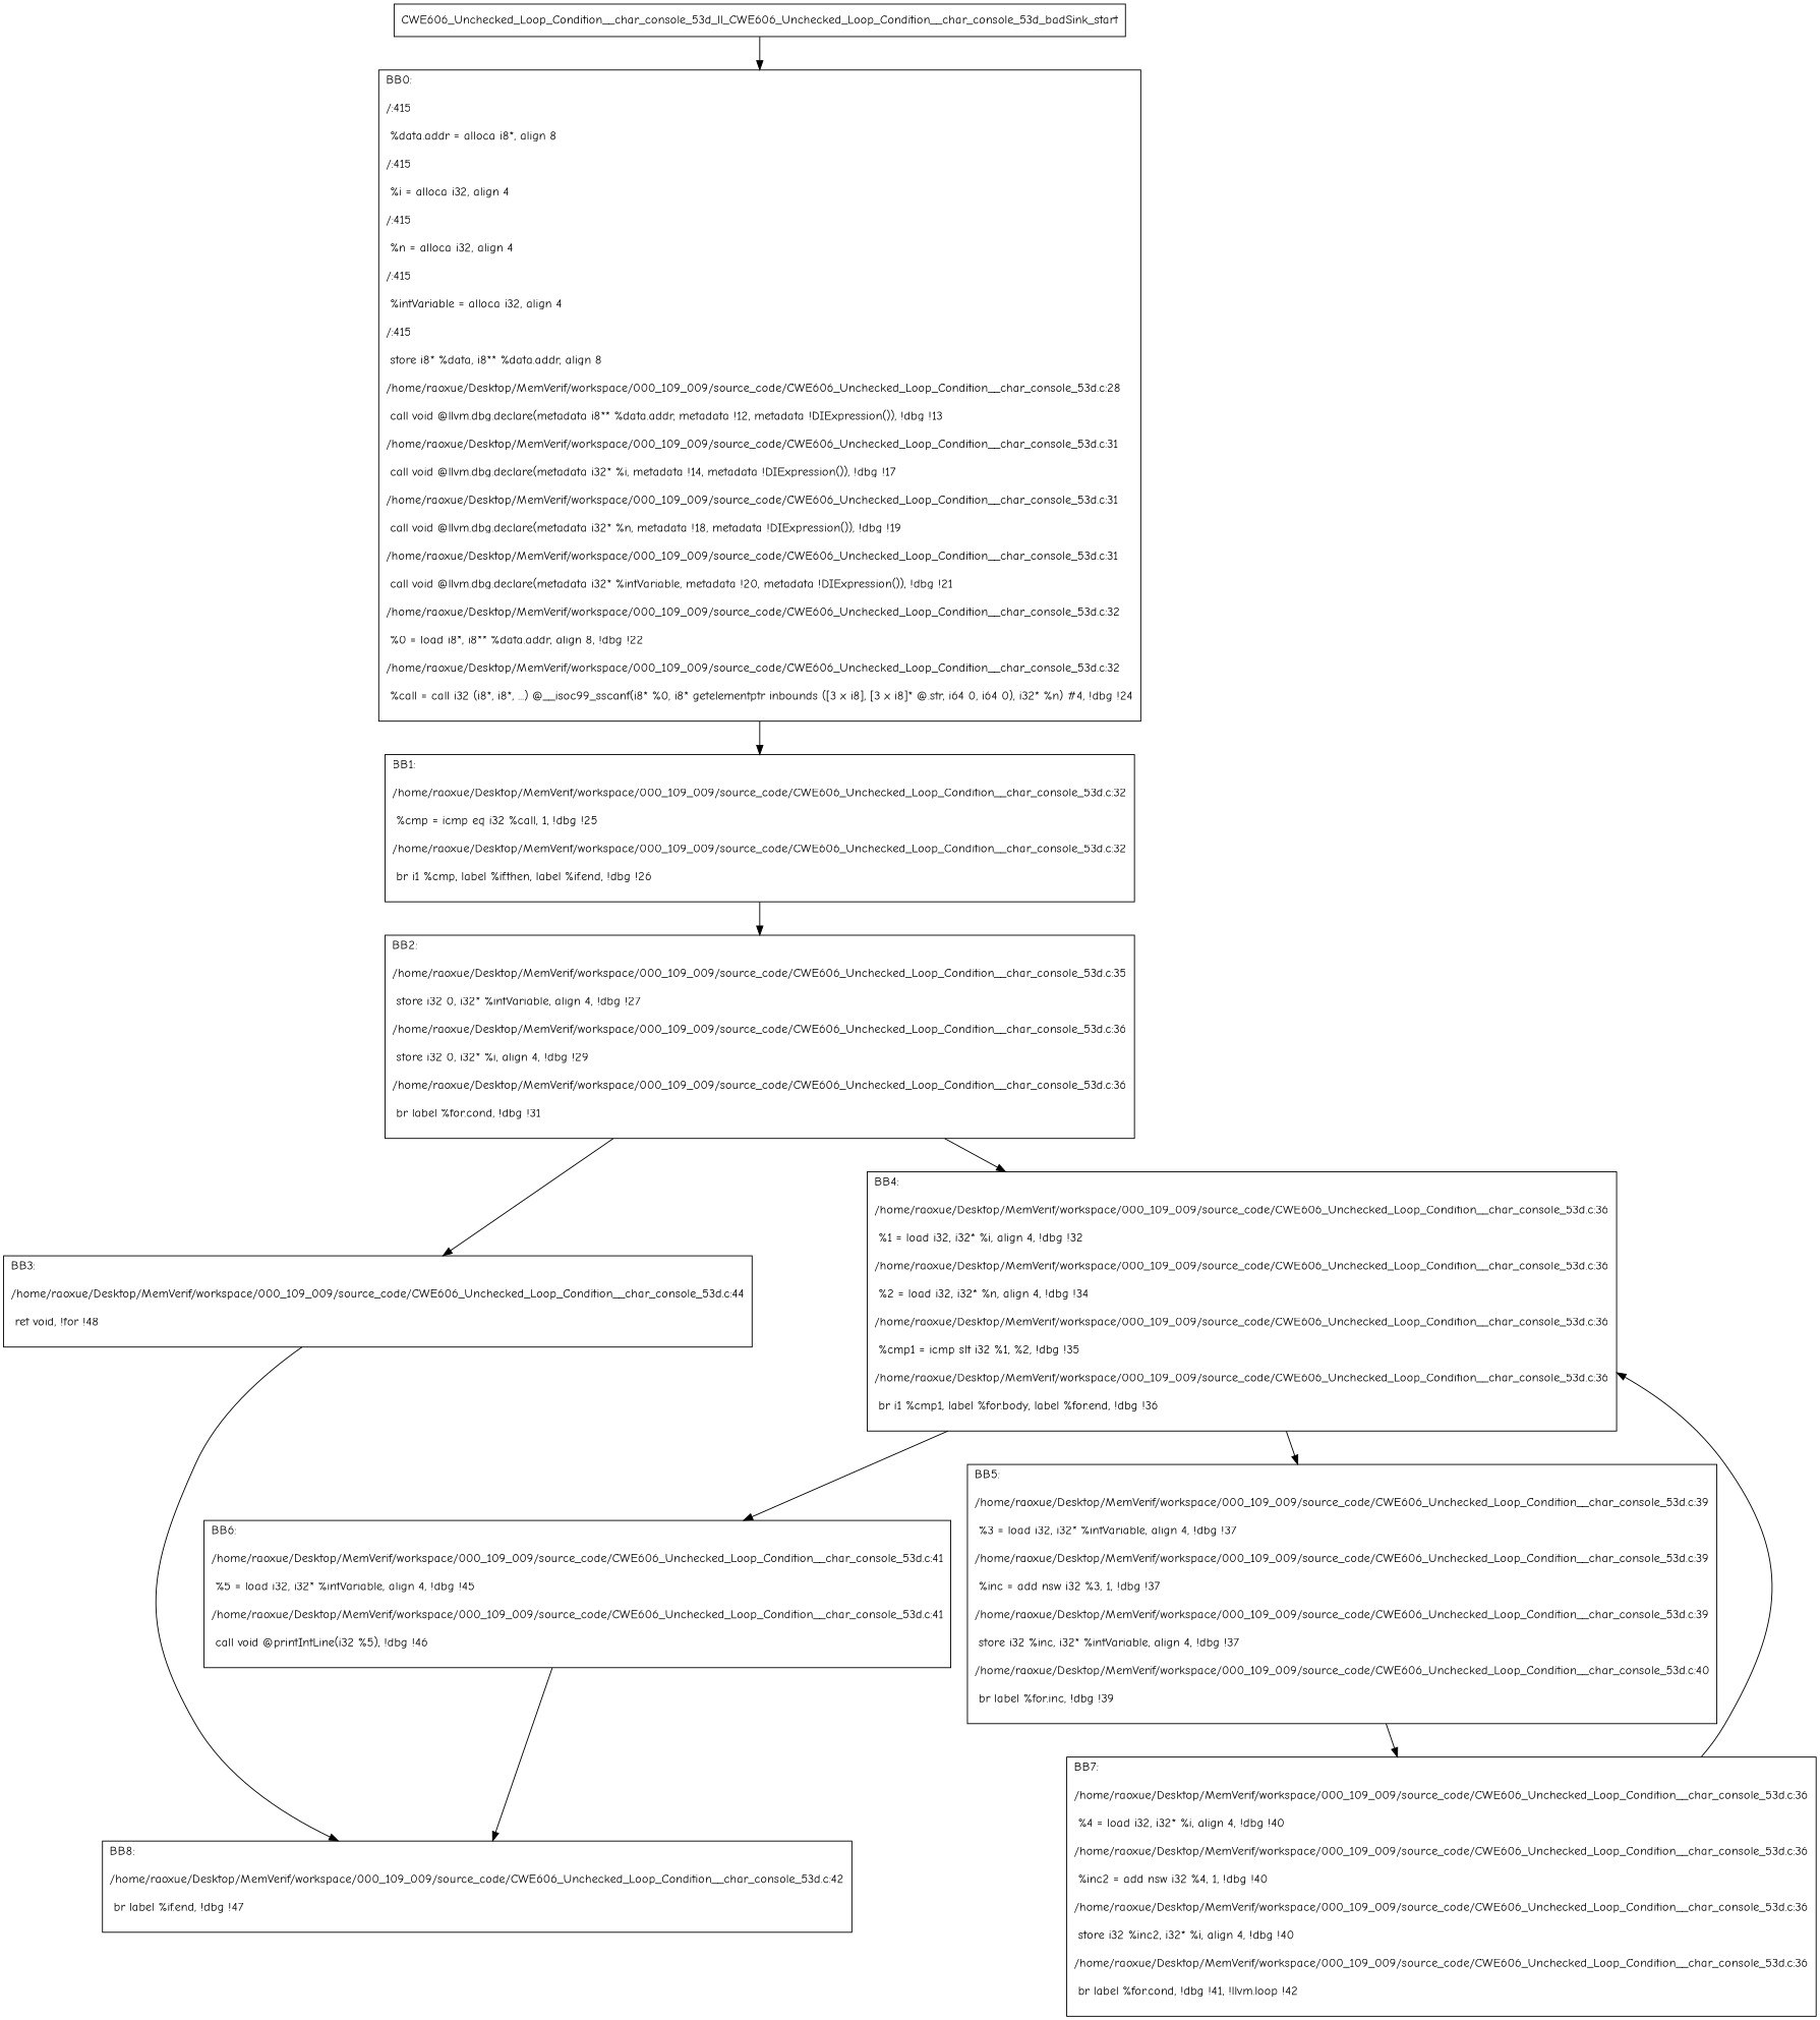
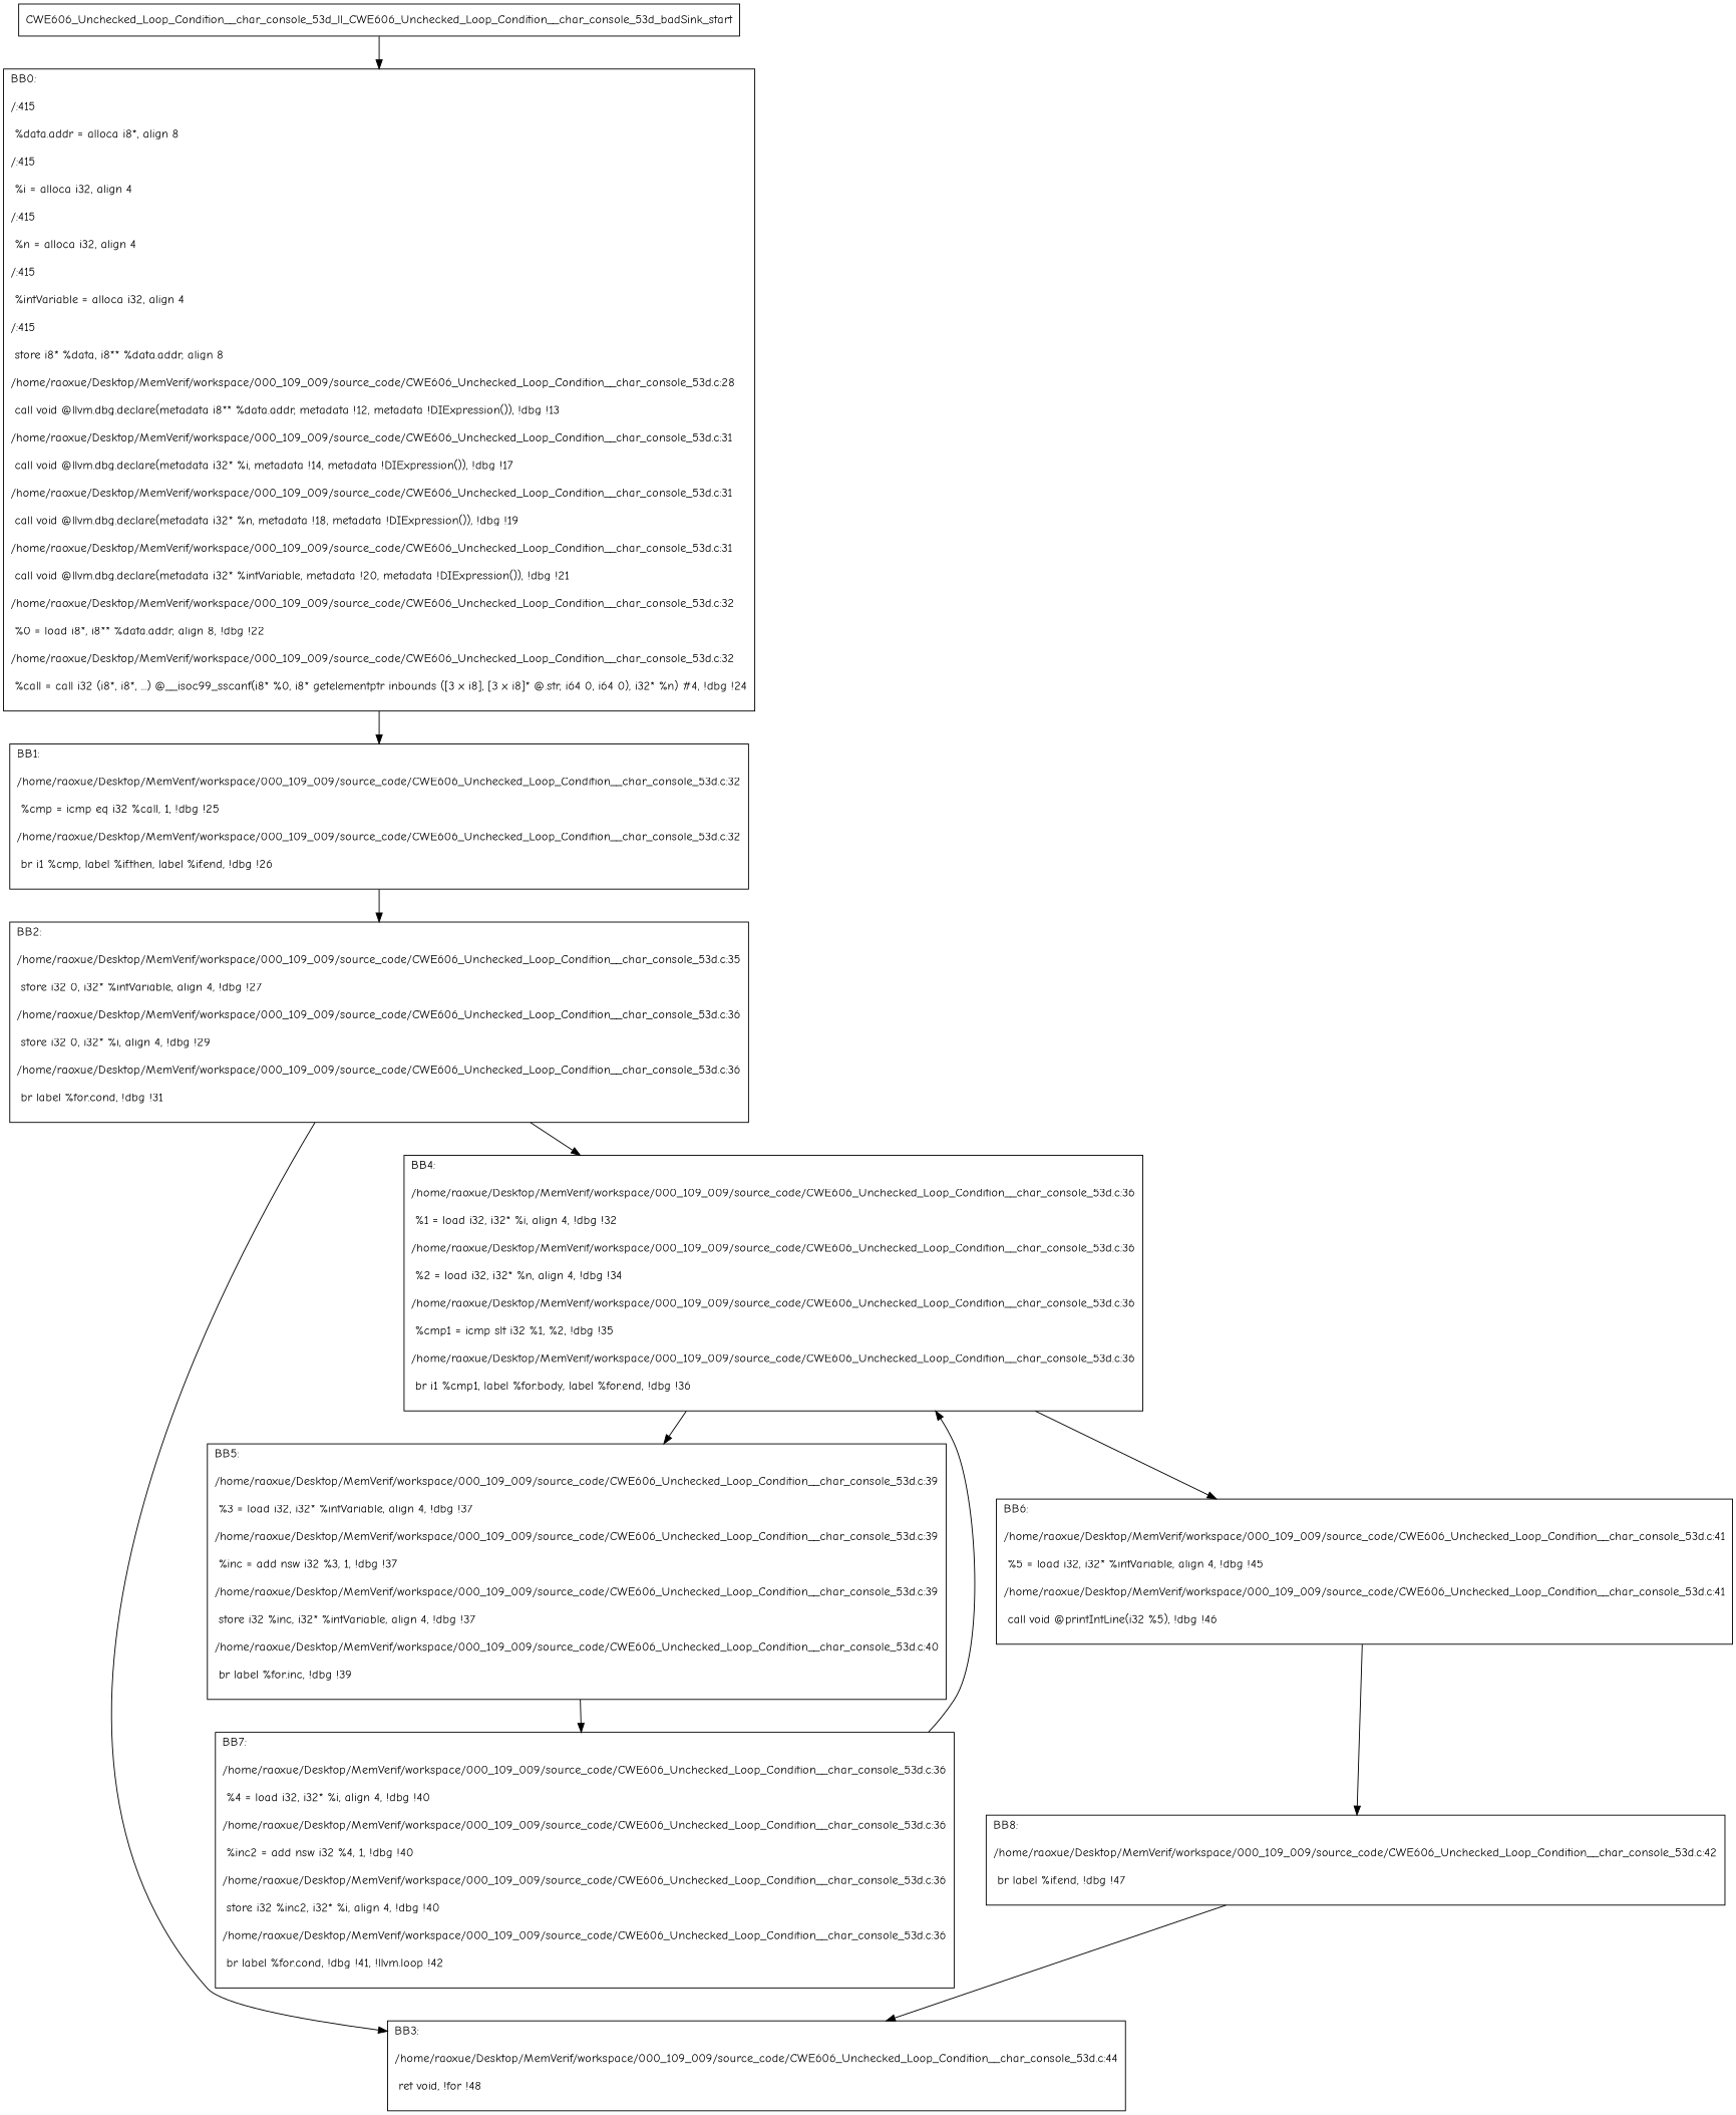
  digraph {
    fontname="Comic Neue"
    node [fontname="Comic Neue" shape=record]
    edge [fontname="Comic Neue"]
    n1 [label="{CWE606_Unchecked_Loop_Condition__char_console_53d_ll_CWE606_Unchecked_Loop_Condition__char_console_53d_badSink_start}"]
    n2 [label="{BB0:\l\l/:415\l\n  %data.addr = alloca i8*, align 8\l\n/:415\l\n  %i = alloca i32, align 4\l\n/:415\l\n  %n = alloca i32, align 4\l\n/:415\l\n  %intVariable = alloca i32, align 4\l\n/:415\l\n  store i8* %data, i8** %data.addr, align 8\l\n/home/raoxue/Desktop/MemVerif/workspace/000_109_009/source_code/CWE606_Unchecked_Loop_Condition__char_console_53d.c:28\l\n  call void @llvm.dbg.declare(metadata i8** %data.addr, metadata !12, metadata !DIExpression()), !dbg !13\l\n/home/raoxue/Desktop/MemVerif/workspace/000_109_009/source_code/CWE606_Unchecked_Loop_Condition__char_console_53d.c:31\l\n  call void @llvm.dbg.declare(metadata i32* %i, metadata !14, metadata !DIExpression()), !dbg !17\l\n/home/raoxue/Desktop/MemVerif/workspace/000_109_009/source_code/CWE606_Unchecked_Loop_Condition__char_console_53d.c:31\l\n  call void @llvm.dbg.declare(metadata i32* %n, metadata !18, metadata !DIExpression()), !dbg !19\l\n/home/raoxue/Desktop/MemVerif/workspace/000_109_009/source_code/CWE606_Unchecked_Loop_Condition__char_console_53d.c:31\l\n  call void @llvm.dbg.declare(metadata i32* %intVariable, metadata !20, metadata !DIExpression()), !dbg !21\l\n/home/raoxue/Desktop/MemVerif/workspace/000_109_009/source_code/CWE606_Unchecked_Loop_Condition__char_console_53d.c:32\l\n  %0 = load i8*, i8** %data.addr, align 8, !dbg !22\l\n/home/raoxue/Desktop/MemVerif/workspace/000_109_009/source_code/CWE606_Unchecked_Loop_Condition__char_console_53d.c:32\l\n  %call = call i32 (i8*, i8*, ...) @__isoc99_sscanf(i8* %0, i8* getelementptr inbounds ([3 x i8], [3 x i8]* @.str, i64 0, i64 0), i32* %n) #4, !dbg !24\l\n}"]
    n3 [label="{BB1:\l\l/home/raoxue/Desktop/MemVerif/workspace/000_109_009/source_code/CWE606_Unchecked_Loop_Condition__char_console_53d.c:32\l\n  %cmp = icmp eq i32 %call, 1, !dbg !25\l\n/home/raoxue/Desktop/MemVerif/workspace/000_109_009/source_code/CWE606_Unchecked_Loop_Condition__char_console_53d.c:32\l\n  br i1 %cmp, label %if.then, label %if.end, !dbg !26\l\n}"]
    n4 [label="{BB2:\l\l/home/raoxue/Desktop/MemVerif/workspace/000_109_009/source_code/CWE606_Unchecked_Loop_Condition__char_console_53d.c:35\l\n  store i32 0, i32* %intVariable, align 4, !dbg !27\l\n/home/raoxue/Desktop/MemVerif/workspace/000_109_009/source_code/CWE606_Unchecked_Loop_Condition__char_console_53d.c:36\l\n  store i32 0, i32* %i, align 4, !dbg !29\l\n/home/raoxue/Desktop/MemVerif/workspace/000_109_009/source_code/CWE606_Unchecked_Loop_Condition__char_console_53d.c:36\l\n  br label %for.cond, !dbg !31\l\n}"]
    n5 [label="{BB3:\l\l/home/raoxue/Desktop/MemVerif/workspace/000_109_009/source_code/CWE606_Unchecked_Loop_Condition__char_console_53d.c:44\l\n  ret void, !for !48\l\n}"]
    n6 [label="{BB4:\l\l/home/raoxue/Desktop/MemVerif/workspace/000_109_009/source_code/CWE606_Unchecked_Loop_Condition__char_console_53d.c:36\l\n  %1 = load i32, i32* %i, align 4, !dbg !32\l\n/home/raoxue/Desktop/MemVerif/workspace/000_109_009/source_code/CWE606_Unchecked_Loop_Condition__char_console_53d.c:36\l\n  %2 = load i32, i32* %n, align 4, !dbg !34\l\n/home/raoxue/Desktop/MemVerif/workspace/000_109_009/source_code/CWE606_Unchecked_Loop_Condition__char_console_53d.c:36\l\n  %cmp1 = icmp slt i32 %1, %2, !dbg !35\l\n/home/raoxue/Desktop/MemVerif/workspace/000_109_009/source_code/CWE606_Unchecked_Loop_Condition__char_console_53d.c:36\l\n  br i1 %cmp1, label %for.body, label %for.end, !dbg !36\l\n}"]
    n7 [label="{BB5:\l\l/home/raoxue/Desktop/MemVerif/workspace/000_109_009/source_code/CWE606_Unchecked_Loop_Condition__char_console_53d.c:39\l\n  %3 = load i32, i32* %intVariable, align 4, !dbg !37\l\n/home/raoxue/Desktop/MemVerif/workspace/000_109_009/source_code/CWE606_Unchecked_Loop_Condition__char_console_53d.c:39\l\n  %inc = add nsw i32 %3, 1, !dbg !37\l\n/home/raoxue/Desktop/MemVerif/workspace/000_109_009/source_code/CWE606_Unchecked_Loop_Condition__char_console_53d.c:39\l\n  store i32 %inc, i32* %intVariable, align 4, !dbg !37\l\n/home/raoxue/Desktop/MemVerif/workspace/000_109_009/source_code/CWE606_Unchecked_Loop_Condition__char_console_53d.c:40\l\n  br label %for.inc, !dbg !39\l\n}"]
    n8 [label="{BB6:\l\l/home/raoxue/Desktop/MemVerif/workspace/000_109_009/source_code/CWE606_Unchecked_Loop_Condition__char_console_53d.c:41\l\n  %5 = load i32, i32* %intVariable, align 4, !dbg !45\l\n/home/raoxue/Desktop/MemVerif/workspace/000_109_009/source_code/CWE606_Unchecked_Loop_Condition__char_console_53d.c:41\l\n  call void @printIntLine(i32 %5), !dbg !46\l\n}"]
    n9 [label="{BB7:\l\l/home/raoxue/Desktop/MemVerif/workspace/000_109_009/source_code/CWE606_Unchecked_Loop_Condition__char_console_53d.c:36\l\n  %4 = load i32, i32* %i, align 4, !dbg !40\l\n/home/raoxue/Desktop/MemVerif/workspace/000_109_009/source_code/CWE606_Unchecked_Loop_Condition__char_console_53d.c:36\l\n  %inc2 = add nsw i32 %4, 1, !dbg !40\l\n/home/raoxue/Desktop/MemVerif/workspace/000_109_009/source_code/CWE606_Unchecked_Loop_Condition__char_console_53d.c:36\l\n  store i32 %inc2, i32* %i, align 4, !dbg !40\l\n/home/raoxue/Desktop/MemVerif/workspace/000_109_009/source_code/CWE606_Unchecked_Loop_Condition__char_console_53d.c:36\l\n  br label %for.cond, !dbg !41, !llvm.loop !42\l\n}"]
    n10 [label="{BB8:\l\l/home/raoxue/Desktop/MemVerif/workspace/000_109_009/source_code/CWE606_Unchecked_Loop_Condition__char_console_53d.c:42\l\n  br label %if.end, !dbg !47\l\n}"]
    n1 -> n2
    n2 -> n3
    n3 -> n4
    n4 -> n5
    n4 -> n6
    n6 -> n7
    n6 -> n8
    n7 -> n9
    n8 -> n10
    n9 -> n6
-   n5 -> n10
+   n10 -> n5
  }
